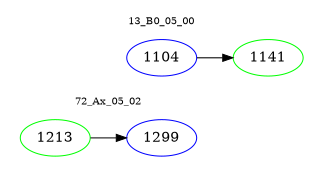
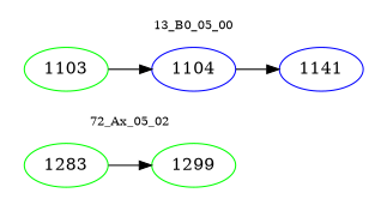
  digraph {
    fontname="DejaVu Serif"
    rankdir=LR
    node [color=green fontname="DejaVu Serif"]
    edge [color=black fontname="DejaVu Serif"]
-   n1 [label=1213]
-   n2 [color=blue label=1299]
+   n1 [label=1283]
+   n2 [label=1299]
+   n3 [label=1103]
    n4 [color=blue label=1104]
-   n5 [label=1141]
+   n5 [color=blue label=1141]
    subgraph cluster_1 {
      color=white
      fontsize=10
      label="72_Ax_05_02"
      n1
      n2
    }
    subgraph cluster_2 {
      color=white
      fontsize=10
      label="13_B0_05_00"
+     n3
      n4
      n5
    }
    n1 -> n2
+   n3 -> n4
    n4 -> n5
  }
